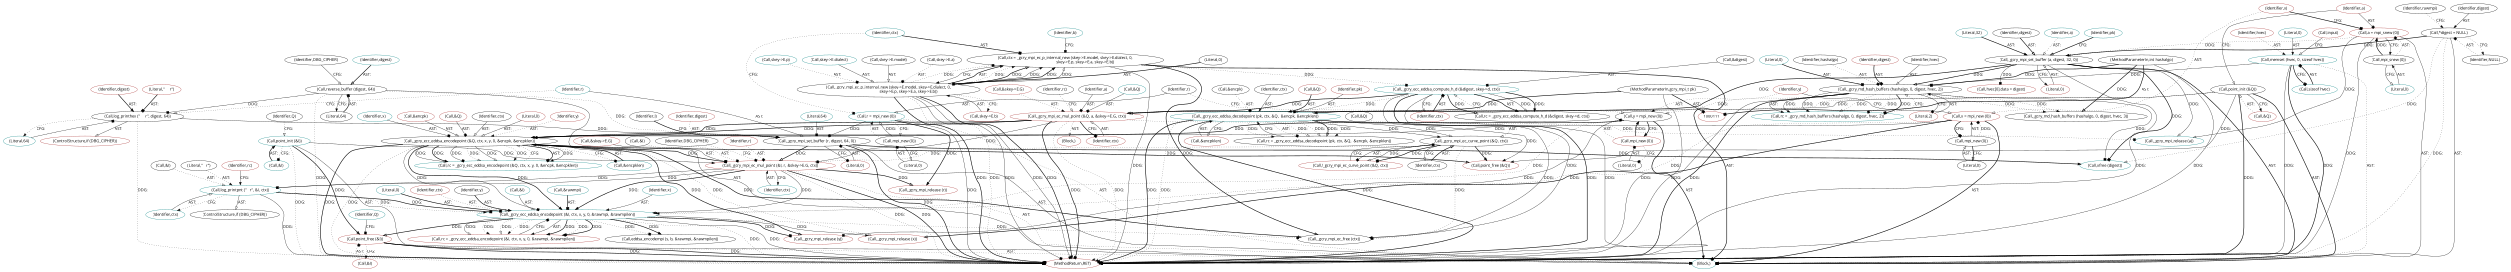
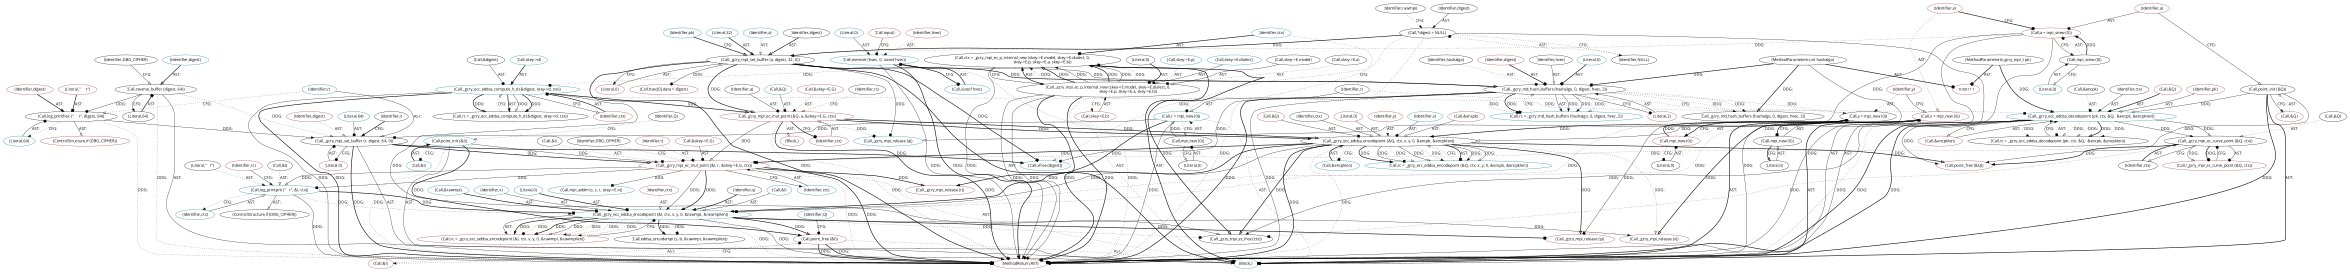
  digraph {
    fontname="Open Sans"
    node [color=black fontname="Open Sans"]
    edge [arrowhead=onormal fontname="Open Sans" style=solid]
    n1 [color=brown label="(Call,point_free (&I))"]
    n2 [color=brown label="(Call,&I)"]
    n3 [color=brown label="(MethodReturn,RET)"]
    n4 [color=teal label="(Block,)"]
    n5 [color=teal label="(Call,_gcry_ecc_eddsa_encodepoint (&I, ctx, x, y, 0, &rawmpi, &rawmpilen))"]
    n6 [color=brown label="(Call,_gcry_mpi_release (x))"]
    n7 [label="(Call,eddsa_encodempi (s, b, &rawmpi, &rawmpilen))"]
    n8 [label="(Call,_gcry_mpi_ec_free (ctx))"]
    n9 [color=brown label="(Call,_gcry_mpi_release (y))"]
    n10 [color=brown label="(Call,rc = _gcry_ecc_eddsa_encodepoint (&I, ctx, x, y, 0, &rawmpi, &rawmpilen))"]
    n11 [color=teal label="(Call,log_printpnt (\"   r\", &I, ctx))"]
    n12 [color=teal label="(Identifier,ctx)"]
    n13 [label="(ControlStructure,if (DBG_CIPHER))"]
    n14 [color=brown label="(Call,_gcry_mpi_ec_mul_point (&I, r, &skey->E.G, ctx))"]
    n15 [color=teal label="(Identifier,ctx)"]
    n16 [color=brown label="(Call,_gcry_mpi_release (r))"]
+   n17 [color=teal label="(Call,mpi_addm (s, s, r, skey->E.n))"]
    n18 [color=teal label="(Call,point_init (&I))"]
    n19 [color=teal label="(Call,&I)"]
    n20 [label="(Call,_gcry_mpi_set_buffer (r, digest, 64, 0))"]
    n21 [color=teal label="(Call,xfree (digest))"]
    n22 [color=brown label="(Literal,0)"]
    n23 [label="(Call,_gcry_md_hash_buffers (hashalgo, 0, digest, hvec, 3))"]
    n24 [color=teal label="(Call,r = mpi_new (0))"]
    n25 [label="(Call,mpi_new (0))"]
    n26 [label="(Literal,0)"]
    n27 [label="(Call,log_printhex (\"     r\", digest, 64))"]
    n28 [color=teal label="(Literal,64)"]
    n29 [color=brown label="(ControlStructure,if (DBG_CIPHER))"]
    n30 [label="(Call,reverse_buffer (digest, 64))"]
    n31 [label="(Literal,64)"]
    n32 [label="(Call,_gcry_md_hash_buffers (hashalgo, 0, digest, hvec, 2))"]
    n33 [color=teal label="(Call,rc = _gcry_md_hash_buffers (hashalgo, 0, digest, hvec, 2))"]
    n34 [color=brown label="(Literal,2)"]
    n35 [label="(Call,y = mpi_new (0))"]
    n36 [label="(MethodParameterIn,int hashalgo)"]
    1000111 [color=brown]
    n38 [label="(Call,_gcry_mpi_set_buffer (a, digest, 32, 0))"]
    n39 [color=brown label="(Call,_gcry_mpi_ec_mul_point (&Q, a, &skey->E.G, ctx))"]
    n40 [color=teal label="(Call,_gcry_mpi_release (a))"]
    n41 [color=brown label="(Call,hvec[0].data = digest)"]
    n42 [color=brown label="(Literal,0)"]
    n43 [label="(Call,_gcry_ecc_eddsa_encodepoint (&Q, ctx, x, y, 0, &encpk, &encpklen))"]
    n44 [color=brown label="(Block,)"]
    n45 [color=brown label="(Identifier,ctx)"]
    n46 [color=brown label="(Call,a = mpi_snew (0))"]
    n47 [label="(Call,mpi_snew (0))"]
    n48 [color=teal label="(Literal,0)"]
    n49 [label="(Call,*digest = NULL)"]
    n50 [label="(Identifier,NULL)"]
    n51 [color=teal label="(Call,memset (hvec, 0, sizeof hvec))"]
    n52 [color=teal label="(Call,sizeof hvec)"]
    n53 [color=brown label="(Call,point_free (&Q))"]
    n54 [color=teal label="(Call,rc = _gcry_ecc_eddsa_encodepoint (&Q, ctx, x, y, 0, &encpk, &encpklen))"]
    n55 [color=teal label="(Call,&encpklen)"]
    n56 [label="(Call,point_init (&Q))"]
    n57 [color=teal label="(Call,_gcry_ecc_eddsa_decodepoint (pk, ctx, &Q,  &encpk, &encpklen))"]
    n58 [color=brown label="(Call,&Q)"]
    n59 [label="(Call,_gcry_mpi_ec_curve_point (&Q, ctx))"]
    n60 [color=brown label="(Call,&encpklen)"]
    n61 [label="(Call,rc = _gcry_ecc_eddsa_decodepoint (pk, ctx, &Q,  &encpk, &encpklen))"]
    n62 [color=teal label="(Call,_gcry_ecc_eddsa_compute_h_d (&digest, skey->d, ctx))"]
    n63 [color=brown label="(Identifier,ctx)"]
    n64 [label="(Call,rc = _gcry_ecc_eddsa_compute_h_d (&digest, skey->d, ctx))"]
    n65 [label="(Call,ctx = _gcry_mpi_ec_p_internal_new (skey->E.model, skey->E.dialect, 0,\n                                      skey->E.p, skey->E.a, skey->E.b))"]
    n66 [label="(Call,_gcry_mpi_ec_p_internal_new (skey->E.model, skey->E.dialect, 0,\n                                      skey->E.p, skey->E.a, skey->E.b))"]
    n67 [color=brown label="(Call,skey->E.b)"]
    n68 [label="(Identifier,ctx)"]
    n69 [color=brown label="(Call,!_gcry_mpi_ec_curve_point (&Q, ctx))"]
    n70 [label="(MethodParameterIn,gcry_mpi_t pk)"]
    n71 [color=brown label="(Call,x = mpi_new (0))"]
    n72 [label="(Call,mpi_new (0))"]
    n73 [label="(Literal,0)"]
    n74 [color=brown label="(Call,mpi_new (0))"]
    n75 [label="(Literal,0)"]
    n76 [color=teal label="(Literal,32)"]
    n77 [label="(Identifier,rc)"]
    n78 [label="(Literal,\"   r\")"]
    n79 [color=brown label="(Call,&Q)"]
    n80 [color=brown label="(Call,input)"]
    n81 [color=brown label="(Identifier,rc)"]
    n82 [color=teal label="(Identifier,x)"]
    n83 [label="(Identifier,digest)"]
    n84 [color=brown label="(Literal,\"     r\")"]
    n85 [label="(Literal,0)"]
    n86 [color=teal label="(Literal,0)"]
    n87 [color=teal label="(Call,skey->E.p)"]
    n88 [color=teal label="(Identifier,ctx)"]
    n89 [color=brown label="(Identifier,a)"]
    n90 [color=brown label="(Call,&skey->E.G)"]
    n91 [color=teal label="(Literal,64)"]
    n92 [label="(Identifier,ctx)"]
    n93 [label="(Identifier,ctx)"]
    n94 [label="(Identifier,I)"]
    n95 [color=teal label="(Literal,0)"]
    n96 [color=brown label="(Identifier,digest)"]
    n97 [color=teal label="(Identifier,a)"]
    n98 [label="(Identifier,a)"]
    n99 [color=brown label="(Identifier,hvec)"]
    n100 [label="(Identifier,rawmpi)"]
    n101 [label="(Identifier,r)"]
    n102 [label="(Identifier,DBG_CIPHER)"]
    n103 [color=teal label="(Identifier,pk)"]
    n104 [color=brown label="(Literal,0)"]
    n105 [color=brown label="(Identifier,y)"]
+   n106 [color=teal label="(Call,skey->d)"]
    n107 [color=teal label="(Identifier,digest)"]
    n108 [color=brown label="(Identifier,digest)"]
    n109 [color=brown label="(Identifier,ctx)"]
    n110 [label="(Identifier,y)"]
    n111 [label="(Call,&I)"]
    n112 [color=teal label="(Literal,0)"]
    n113 [color=brown label="(Identifier,y)"]
    n114 [color=teal label="(Call,&Q)"]
    n115 [label="(Identifier,DBG_CIPHER)"]
    n116 [color=teal label="(Identifier,x)"]
    n117 [color=brown label="(Identifier,r)"]
    n118 [color=brown label="(Call,&Q)"]
    n119 [label="(Identifier,Q)"]
    n120 [color=brown label="(Identifier,pk)"]
    n121 [label="(Call,&digest)"]
    n122 [color=teal label="(Identifier,r)"]
    n123 [color=teal label="(Call,&I)"]
    n124 [label="(Identifier,hashalgo)"]
    n125 [color=brown label="(Identifier,digest)"]
    n126 [color=teal label="(Call,skey->E.dialect)"]
    n127 [label="(Call,&encpk)"]
    n128 [label="(Identifier,hvec)"]
    n129 [label="(Call,skey->E.model)"]
    n130 [label="(Call,skey->E.a)"]
    n131 [label="(Call,&Q)"]
    n132 [color=brown label="(Call,&skey->E.G)"]
-   n133 [color=teal label="(Identifier,b)"]
    n134 [label="(Identifier,digest)"]
    n135 [label="(Call,&I)"]
    n136 [color=brown label="(Call,&encpk)"]
    n137 [color=teal label="(Call,&rawmpi)"]
    n138 [color=brown label="(Identifier,x)"]
    n139 [color=teal label="(Identifier,Q)"]
    n1 -> n2 [arrowhead=normal label="CFG: " style=dotted]
    n1 -> n3 [arrowhead=normal label="DDG: " style=bold]
    n1 -> n3 [label="DDG: " style=bold]
    n1 -> n4 [label="AST: " style=dotted]
    n2 -> n1 [arrowhead=box label="AST: " style=dotted]
    n5 -> n1 [label="DDG: " style=bold]
    n5 -> n3 [arrowhead=normal label="DDG: " style=dotted]
    n5 -> n3 [arrowhead=box label="DDG: "]
    n5 -> n6 [arrowhead=normal label="DDG: "]
    n5 -> n7 [arrowhead=box label="DDG: " style=dotted]
    n5 -> n7 [arrowhead=normal label="DDG: " style=bold]
    n5 -> n8 [arrowhead=box label="DDG: " style=dotted]
    n5 -> n9 [arrowhead=box label="DDG: " style=bold]
    n5 -> n10 [arrowhead=normal label="AST: "]
    n5 -> n10 [arrowhead=normal label="DDG: " style=bold]
    n5 -> n10 [arrowhead=box label="DDG: " style=dotted]
    n5 -> n10 [arrowhead=normal label="DDG: " style=bold]
    n5 -> n10 [label="DDG: "]
    n5 -> n10 [arrowhead=normal label="DDG: " style=dotted]
    n5 -> n10 [label="DDG: " style=dotted]
    n5 -> n10 [arrowhead=normal label="DDG: " style=dotted]
    n10 -> n5 [arrowhead=box label="CFG: "]
    n11 -> n3 [label="DDG: "]
    n11 -> n5 [arrowhead=box label="DDG: " style=bold]
    n11 -> n5 [arrowhead=normal label="DDG: " style=dotted]
    n11 -> n12 [arrowhead=normal label="CFG: " style=dotted]
    n11 -> n13 [label="AST: "]
    n12 -> n11 [label="AST: "]
    n14 -> n3 [arrowhead=box label="DDG: " style=dotted]
    n14 -> n3 [label="DDG: " style=bold]
    n14 -> n4 [arrowhead=normal label="AST: " style=dotted]
    n14 -> n5 [arrowhead=normal label="DDG: "]
    n14 -> n5 [arrowhead=normal label="DDG: " style=bold]
    n14 -> n11 [arrowhead=box label="DDG: "]
    n14 -> n11 [label="DDG: "]
    n14 -> n15 [arrowhead=normal label="CFG: "]
    n14 -> n16 [label="DDG: " style=bold]
+   n14 -> n17 [arrowhead=box label="DDG: "]
    n15 -> n14 [arrowhead=normal label="AST: "]
    n18 -> n1 [arrowhead=normal label="DDG: " style=bold]
    n18 -> n3 [label="DDG: " style=dotted]
    n18 -> n4 [label="AST: "]
    n18 -> n14 [arrowhead=normal label="DDG: "]
    n18 -> n19 [arrowhead=box label="CFG: " style=dotted]
    n19 -> n18 [arrowhead=normal label="AST: " style=bold]
    n20 -> n3 [arrowhead=box label="DDG: " style=bold]
    n20 -> n4 [label="AST: "]
    n20 -> n14 [label="DDG: " style=bold]
    n20 -> n21 [arrowhead=normal label="DDG: " style=bold]
    n20 -> n22 [arrowhead=box label="CFG: "]
    n22 -> n20 [arrowhead=box label="AST: "]
    n24 -> n3 [label="DDG: "]
    n24 -> n4 [arrowhead=box label="AST: " style=dotted]
    n24 -> n16 [arrowhead=normal label="DDG: " style=bold]
    n24 -> n20 [arrowhead=box label="DDG: "]
    n24 -> n25 [label="CFG: " style=dotted]
    n25 -> n24 [arrowhead=normal label="AST: " style=dotted]
    n25 -> n24 [label="DDG: "]
    n25 -> n26 [label="CFG: "]
    n26 -> n25 [arrowhead=box label="AST: "]
    n27 -> n3 [arrowhead=box label="DDG: " style=dotted]
    n27 -> n20 [arrowhead=normal label="DDG: "]
    n27 -> n28 [arrowhead=normal label="CFG: " style=dotted]
    n27 -> n29 [label="AST: "]
    n28 -> n27 [arrowhead=box label="AST: "]
    n30 -> n3 [arrowhead=normal label="DDG: " style=dotted]
    n30 -> n4 [label="AST: "]
    n30 -> n20 [label="DDG: " style=dotted]
    n30 -> n27 [arrowhead=box label="DDG: "]
    n30 -> n31 [arrowhead=normal label="CFG: "]
    n31 -> n30 [arrowhead=box label="AST: " style=bold]
    n32 -> n3 [label="DDG: " style=bold]
    n32 -> n3 [arrowhead=normal label="DDG: "]
    n32 -> n21 [arrowhead=box label="DDG: "]
    n32 -> n23 [arrowhead=normal label="DDG: " style=dotted]
    n32 -> n23 [arrowhead=normal label="DDG: " style=dotted]
    n32 -> n33 [arrowhead=normal label="AST: "]
    n32 -> n33 [arrowhead=normal label="DDG: "]
    n32 -> n33 [arrowhead=normal label="DDG: "]
    n32 -> n33 [label="DDG: " style=dotted]
    n32 -> n33 [arrowhead=box label="DDG: " style=dotted]
    n32 -> n33 [arrowhead=box label="DDG: " style=bold]
    n32 -> n34 [arrowhead=box label="CFG: "]
    n32 -> n35 [label="DDG: " style=dotted]
    n33 -> n32 [label="CFG: " style=dotted]
    n34 -> n32 [arrowhead=normal label="AST: "]
    n35 -> n4 [arrowhead=normal label="AST: " style=bold]
    n35 -> n5 [arrowhead=normal label="DDG: " style=dotted]
    n35 -> n9 [arrowhead=box label="DDG: "]
    n35 -> n43 [arrowhead=normal label="DDG: " style=bold]
    n35 -> n74 [arrowhead=normal label="CFG: " style=bold]
    n36 -> n3 [label="DDG: "]
    n36 -> n23 [label="DDG: " style=bold]
    n36 -> n32 [arrowhead=box label="DDG: " style=bold]
    n36 -> 1000111 [arrowhead=box label="AST: " style=bold]
-   n38 -> n3 [arrowhead=normal label="DDG: "]
+   n38 -> n3 [arrowhead=normal label="DDG: " style=bold]
    n38 -> n4 [arrowhead=box label="AST: " style=bold]
    n38 -> n21 [arrowhead=box label="DDG: " style=bold]
    n38 -> n32 [label="DDG: " style=bold]
    n38 -> n39 [label="DDG: " style=bold]
-   n38 -> n40 [label="DDG: "]
+   n38 -> n40 [arrowhead=box label="DDG: "]
    n38 -> n41 [arrowhead=box label="DDG: "]
    n38 -> n42 [arrowhead=normal label="CFG: "]
    n39 -> n3 [arrowhead=box label="DDG: " style=bold]
    n39 -> n3 [arrowhead=normal label="DDG: " style=dotted]
    n39 -> n14 [label="DDG: "]
    n39 -> n40 [arrowhead=box label="DDG: " style=dotted]
    n39 -> n43 [label="DDG: " style=bold]
    n39 -> n43 [arrowhead=normal label="DDG: " style=bold]
    n39 -> n44 [label="AST: " style=dotted]
    n39 -> n45 [arrowhead=box label="CFG: " style=bold]
    n42 -> n38 [label="AST: "]
    n43 -> n3 [arrowhead=normal label="DDG: " style=bold]
    n43 -> n3 [arrowhead=normal label="DDG: " style=dotted]
    n43 -> n5 [arrowhead=normal label="DDG: " style=bold]
    n43 -> n5 [arrowhead=box label="DDG: "]
    n43 -> n6 [label="DDG: " style=dotted]
    n43 -> n8 [label="DDG: " style=bold]
    n43 -> n9 [label="DDG: " style=bold]
    n43 -> n14 [arrowhead=box label="DDG: " style=bold]
    n43 -> n53 [label="DDG: " style=bold]
    n43 -> n54 [arrowhead=box label="AST: " style=bold]
    n43 -> n54 [arrowhead=normal label="DDG: "]
    n43 -> n54 [label="DDG: "]
    n43 -> n54 [arrowhead=normal label="DDG: " style=bold]
    n43 -> n54 [arrowhead=box label="DDG: "]
    n43 -> n54 [label="DDG: " style=dotted]
    n43 -> n54 [label="DDG: "]
    n43 -> n54 [arrowhead=normal label="DDG: " style=dotted]
    n43 -> n55 [arrowhead=box label="CFG: " style=dotted]
    n45 -> n39 [label="AST: "]
    n46 -> n3 [arrowhead=normal label="DDG: "]
    n46 -> n4 [label="AST: "]
    n46 -> n38 [label="DDG: " style=dotted]
    n46 -> n40 [label="DDG: "]
    n46 -> n47 [arrowhead=normal label="CFG: "]
    n47 -> n46 [arrowhead=box label="AST: " style=dotted]
    n47 -> n46 [arrowhead=normal label="DDG: " style=bold]
    n47 -> n48 [label="CFG: "]
    n48 -> n47 [arrowhead=normal label="AST: "]
    n49 -> n3 [arrowhead=normal label="DDG: " style=dotted]
    n49 -> n4 [label="AST: "]
    n49 -> n21 [label="DDG: " style=dotted]
    n49 -> n38 [arrowhead=normal label="DDG: " style=bold]
    n49 -> n50 [arrowhead=normal label="CFG: " style=dotted]
    n50 -> n49 [arrowhead=box label="AST: " style=dotted]
    n51 -> n3 [arrowhead=normal label="DDG: " style=bold]
    n51 -> n3 [arrowhead=normal label="DDG: "]
    n51 -> n4 [arrowhead=box label="AST: " style=dotted]
    n51 -> n32 [label="DDG: "]
    n51 -> n52 [arrowhead=box label="CFG: " style=bold]
    n52 -> n51 [arrowhead=box label="AST: " style=bold]
    n54 -> n43 [label="CFG: " style=dotted]
    n55 -> n43 [label="AST: " style=bold]
    n56 -> n3 [label="DDG: " style=bold]
    n56 -> n4 [arrowhead=box label="AST: " style=bold]
-   n56 -> n39 [label="DDG: " style=dotted]
    n56 -> n53 [arrowhead=normal label="DDG: "]
    n56 -> n57 [label="DDG: "]
    n56 -> n58 [arrowhead=normal label="CFG: "]
    n57 -> n3 [arrowhead=box label="DDG: " style=bold]
    n57 -> n3 [arrowhead=normal label="DDG: " style=dotted]
    n57 -> n3 [arrowhead=normal label="DDG: " style=bold]
    n57 -> n8 [arrowhead=normal label="DDG: "]
    n57 -> n53 [arrowhead=normal label="DDG: "]
    n57 -> n59 [arrowhead=normal label="DDG: "]
    n57 -> n59 [label="DDG: "]
    n57 -> n60 [label="CFG: "]
    n57 -> n61 [arrowhead=box label="AST: " style=dotted]
    n57 -> n61 [label="DDG: " style=dotted]
    n57 -> n61 [label="DDG: " style=dotted]
    n57 -> n61 [label="DDG: " style=bold]
    n57 -> n61 [arrowhead=normal label="DDG: " style=dotted]
    n57 -> n61 [arrowhead=normal label="DDG: " style=dotted]
    n58 -> n56 [label="AST: " style=dotted]
    n59 -> n8 [arrowhead=box label="DDG: " style=dotted]
    n59 -> n14 [arrowhead=box label="DDG: " style=dotted]
    n59 -> n53 [arrowhead=normal label="DDG: " style=bold]
    n59 -> n68 [label="CFG: "]
    n59 -> n69 [arrowhead=box label="AST: "]
    n59 -> n69 [label="DDG: "]
    n59 -> n69 [arrowhead=box label="DDG: " style=bold]
    n60 -> n57 [arrowhead=normal label="AST: "]
    n61 -> n57 [arrowhead=normal label="CFG: "]
    n62 -> n3 [label="DDG: " style=bold]
    n62 -> n3 [arrowhead=box label="DDG: "]
    n62 -> n8 [label="DDG: "]
    n62 -> n39 [label="DDG: " style=bold]
    n62 -> n57 [arrowhead=box label="DDG: " style=dotted]
    n62 -> n63 [label="CFG: "]
    n62 -> n64 [arrowhead=normal label="AST: " style=bold]
    n62 -> n64 [label="DDG: "]
    n62 -> n64 [arrowhead=normal label="DDG: " style=bold]
    n62 -> n64 [label="DDG: " style=bold]
    n63 -> n62 [arrowhead=box label="AST: " style=bold]
    n64 -> n62 [label="CFG: " style=dotted]
    n65 -> n3 [arrowhead=normal label="DDG: "]
    n65 -> n4 [arrowhead=box label="AST: " style=bold]
    n65 -> n8 [label="DDG: " style=bold]
    n65 -> n62 [arrowhead=box label="DDG: " style=dotted]
    n65 -> n66 [arrowhead=normal label="CFG: "]
    n66 -> n3 [arrowhead=box label="DDG: " style=dotted]
    n66 -> n3 [arrowhead=box label="DDG: "]
    n66 -> n3 [arrowhead=box label="DDG: "]
    n66 -> n3 [arrowhead=normal label="DDG: " style=bold]
    n66 -> n3 [arrowhead=box label="DDG: " style=bold]
    n66 -> n65 [arrowhead=normal label="AST: " style=bold]
    n66 -> n65 [arrowhead=normal label="DDG: " style=dotted]
    n66 -> n65 [label="DDG: " style=bold]
    n66 -> n65 [arrowhead=normal label="DDG: "]
    n66 -> n65 [arrowhead=normal label="DDG: " style=bold]
    n66 -> n65 [label="DDG: "]
    n66 -> n65 [arrowhead=box label="DDG: " style=dotted]
    n66 -> n67 [arrowhead=normal label="CFG: " style=dotted]
    n67 -> n66 [arrowhead=normal label="AST: "]
    n68 -> n59 [label="AST: " style=bold]
    n69 -> n59 [arrowhead=box label="CFG: "]
-   n70 -> n3 [label="DDG: "]
    n70 -> 1000111 [arrowhead=box label="AST: " style=bold]
    n70 -> n57 [arrowhead=normal label="DDG: " style=bold]
    n71 -> n4 [arrowhead=normal label="AST: " style=bold]
    n71 -> n5 [arrowhead=normal label="DDG: " style=dotted]
    n71 -> n6 [label="DDG: " style=bold]
    n71 -> n43 [label="DDG: "]
    n71 -> n72 [arrowhead=box label="CFG: " style=bold]
    n72 -> n71 [arrowhead=normal label="AST: "]
    n72 -> n71 [arrowhead=box label="DDG: " style=dotted]
    n72 -> n73 [label="CFG: " style=bold]
    n73 -> n72 [label="AST: "]
    n74 -> n35 [arrowhead=box label="AST: " style=dotted]
    n74 -> n35 [arrowhead=normal label="DDG: " style=bold]
    n74 -> n75 [arrowhead=box label="CFG: " style=dotted]
    n75 -> n74 [arrowhead=box label="AST: "]
    n76 -> n38 [arrowhead=normal label="AST: " style=bold]
    n77 -> n39 [label="CFG: " style=dotted]
    n78 -> n11 [arrowhead=normal label="AST: " style=dotted]
    n79 -> n43 [arrowhead=box label="AST: "]
-   n80 -> n51 [label="CFG: "]
+   n80 -> n51 [arrowhead=box label="CFG: "]
    n81 -> n11 [arrowhead=normal label="CFG: "]
    n82 -> n5 [arrowhead=normal label="AST: "]
    n83 -> n38 [label="AST: " style=bold]
    n84 -> n27 [arrowhead=box label="AST: " style=bold]
    n85 -> n66 [arrowhead=box label="AST: " style=bold]
    n86 -> n32 [arrowhead=box label="AST: " style=bold]
    n87 -> n66 [arrowhead=box label="AST: " style=dotted]
    n88 -> n24 [arrowhead=box label="CFG: " style=dotted]
    n88 -> n65 [arrowhead=box label="AST: " style=bold]
    n89 -> n46 [arrowhead=box label="AST: "]
    n89 -> n56 [label="CFG: "]
    n90 -> n14 [arrowhead=box label="AST: "]
    n91 -> n20 [arrowhead=box label="AST: "]
    n92 -> n57 [arrowhead=normal label="AST: "]
    n93 -> n43 [label="AST: "]
    n94 -> n20 [arrowhead=normal label="CFG: " style=bold]
    n95 -> n5 [arrowhead=box label="AST: " style=bold]
    n96 -> n20 [label="AST: " style=dotted]
    n97 -> n38 [label="AST: " style=dotted]
    n98 -> n39 [arrowhead=box label="AST: "]
    n99 -> n51 [arrowhead=normal label="AST: " style=dotted]
    n100 -> n49 [arrowhead=normal label="CFG: " style=dotted]
    n101 -> n24 [label="AST: "]
    n101 -> n35 [label="CFG: " style=dotted]
    n102 -> n30 [label="CFG: "]
    n103 -> n38 [label="CFG: " style=bold]
    n104 -> n43 [label="AST: "]
    n105 -> n43 [arrowhead=normal label="AST: " style=dotted]
+   n106 -> n62 [arrowhead=normal label="AST: " style=bold]
    n107 -> n30 [label="AST: " style=bold]
    n108 -> n27 [arrowhead=normal label="AST: " style=bold]
    n109 -> n5 [label="AST: " style=dotted]
    n110 -> n5 [arrowhead=normal label="AST: " style=bold]
    n111 -> n14 [arrowhead=box label="AST: " style=dotted]
    n112 -> n51 [arrowhead=normal label="AST: "]
    n113 -> n35 [arrowhead=normal label="AST: " style=dotted]
    n113 -> n71 [label="CFG: "]
    n114 -> n39 [arrowhead=box label="AST: "]
    n115 -> n14 [arrowhead=box label="CFG: " style=dotted]
    n116 -> n43 [arrowhead=box label="AST: "]
    n117 -> n14 [arrowhead=box label="AST: " style=dotted]
    n118 -> n57 [arrowhead=normal label="AST: " style=bold]
    n119 -> n18 [label="CFG: " style=dotted]
    n120 -> n57 [label="AST: "]
    n121 -> n62 [arrowhead=box label="AST: "]
    n122 -> n20 [label="AST: "]
    n122 -> n27 [label="CFG: " style=dotted]
    n123 -> n5 [label="AST: "]
    n124 -> n32 [arrowhead=box label="AST: " style=dotted]
    n125 -> n32 [arrowhead=box label="AST: " style=bold]
    n126 -> n66 [label="AST: "]
    n127 -> n57 [arrowhead=box label="AST: " style=dotted]
    n128 -> n32 [label="AST: "]
    n129 -> n66 [label="AST: "]
    n130 -> n66 [arrowhead=box label="AST: " style=dotted]
    n131 -> n59 [label="AST: " style=dotted]
    n132 -> n39 [arrowhead=normal label="AST: " style=dotted]
-   n133 -> n65 [arrowhead=box label="CFG: "]
    n134 -> n49 [arrowhead=normal label="AST: "]
    n135 -> n11 [label="AST: " style=dotted]
    n136 -> n43 [label="AST: "]
    n137 -> n5 [arrowhead=box label="AST: " style=bold]
    n138 -> n46 [arrowhead=box label="CFG: " style=bold]
    n138 -> n71 [label="AST: " style=dotted]
    n139 -> n1 [arrowhead=box label="CFG: "]
  }
